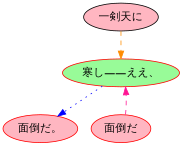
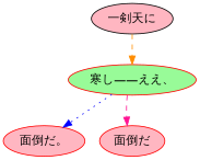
  digraph {
    node [color=red fillcolor=lightpink style=filled]
    edge [style=dashed]
    n1 [color=black label="一剣天に"]
    n2 [fillcolor=palegreen label="寒し——ええ、"]
    n3 [label="面倒だ。"]
    n4 [label="面倒だ"]
    n1 -> n2 [color=darkorange]
    n2 -> n3 [color=blue style=dotted]
-   n4 -> n2 [color=deeppink]
+   n2 -> n4 [color=deeppink]
  }
